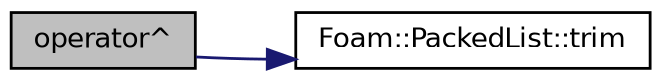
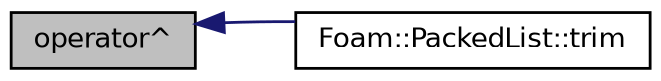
  digraph {
    rankdir=LR
    node [color=black fontname=Helvetica fontsize=10 shape=record]
    n1 [fillcolor=grey75 fontcolor=black height=0.2 label="operator^" style=filled width=0.4]
    n2 [height=0.2 label="Foam::PackedList::trim" width=0.4]
-   n1 -> n2 [color=midnightblue fontname=Helvetica fontsize=10 labelfontname=Helvetica labelfontsize=10 style=solid]
+   n2 -> n1 [color=midnightblue fontname=Helvetica fontsize=10 labelfontname=Helvetica labelfontsize=10 style=solid]
  }
